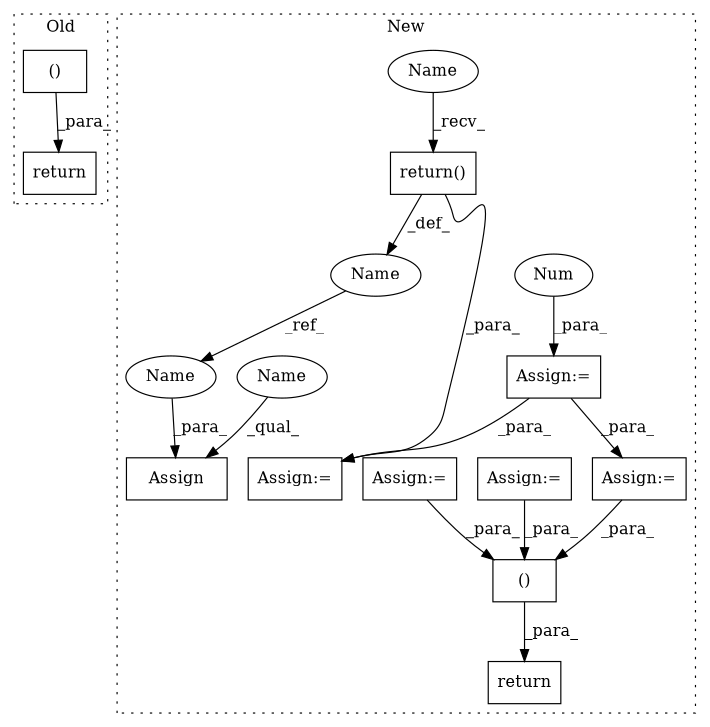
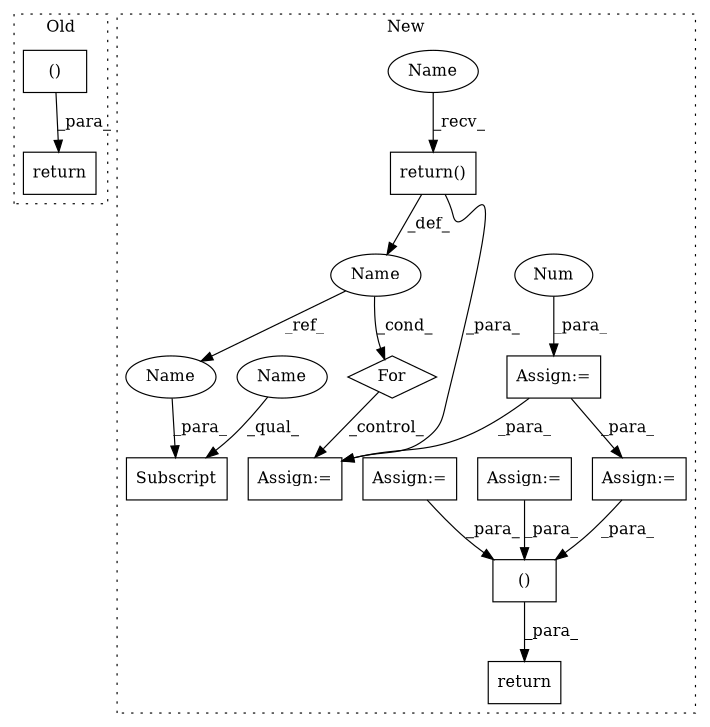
  digraph {
    node [a=68 l=3 s=7093 shape=box]
    n1 [a=93 l=7 label=return s=7010]
    n2 [a=54 l=14 label="()" s=7021]
    n3 [a=75 l=14 label="return()"]
-   n5 [a=63 l="10,0" label=Assign s="7217,0"]
+   n4 [a=107 l="4,10" label=For s="7084,7107" shape=diamond]
+   n5 [a=63 l="10,0" label=Subscript s="7217,0"]
    n6 [a=87 l=1 label=Name s=7088 shape=ellipse]
    n7 [l=4 label="Assign:=" s=7131]
    n8 [label="Assign:=" s=7024]
    n9 [a=76 label=Num s=7027 shape=ellipse]
    n10 [a=54 l=61 label="()" s=7436]
    n11 [label="Assign:=" s=7262]
    n12 [label="Assign:=" s=7320]
    n13 [label="Assign:=" s=7073]
    n14 [a=93 l=7 label=return s=7425]
    n15 [a=87 l=1 label=Name s=7225 shape=ellipse]
    n16 [a=87 l=7 label=Name s=7217 shape=ellipse]
    n17 [a=87 l=7 label=Name shape=ellipse]
    subgraph cluster_1 {
      label=Old
      style=dotted
      n1
      n2
    }
    subgraph cluster_2 {
      label=New
      style=dotted
      n3
+     n4
      n5
      n6
      n7
      n8
      n9
      n10
      n11
      n12
      n13
      n14
      n15
      n16
      n17
    }
    n2 -> n1 [label=_para_]
    n3 -> n6 [label=_def_]
    n3 -> n7 [label=_para_]
+   n4 -> n7 [label=_control_]
+   n6 -> n4 [label=_cond_]
    n6 -> n15 [label=_ref_]
    n8 -> n7 [label=_para_]
    n8 -> n11 [label=_para_]
    n9 -> n8 [label=_para_]
    n10 -> n14 [label=_para_]
    n11 -> n10 [label=_para_]
    n12 -> n10 [label=_para_]
    n13 -> n10 [label=_para_]
    n15 -> n5 [label=_para_]
    n16 -> n5 [label=_qual_]
    n17 -> n3 [label=_recv_]
  }
